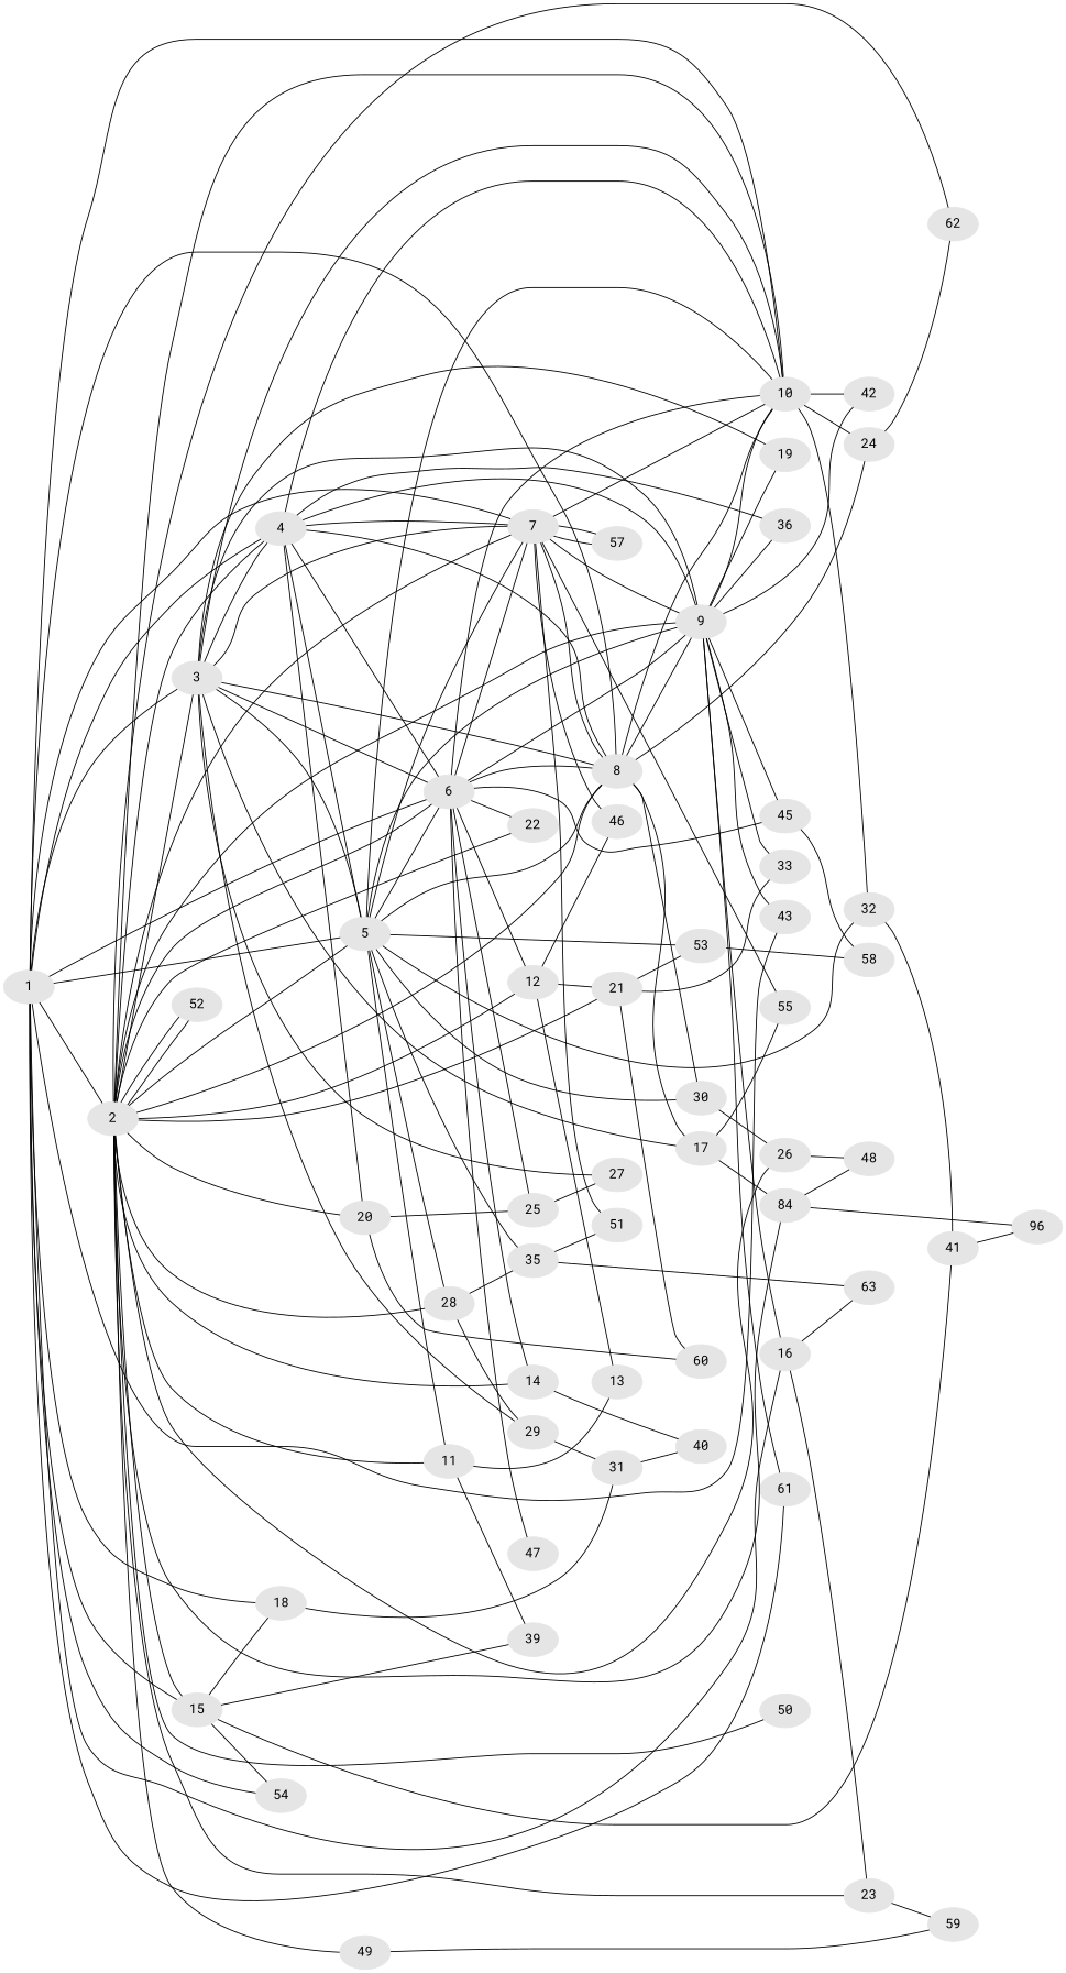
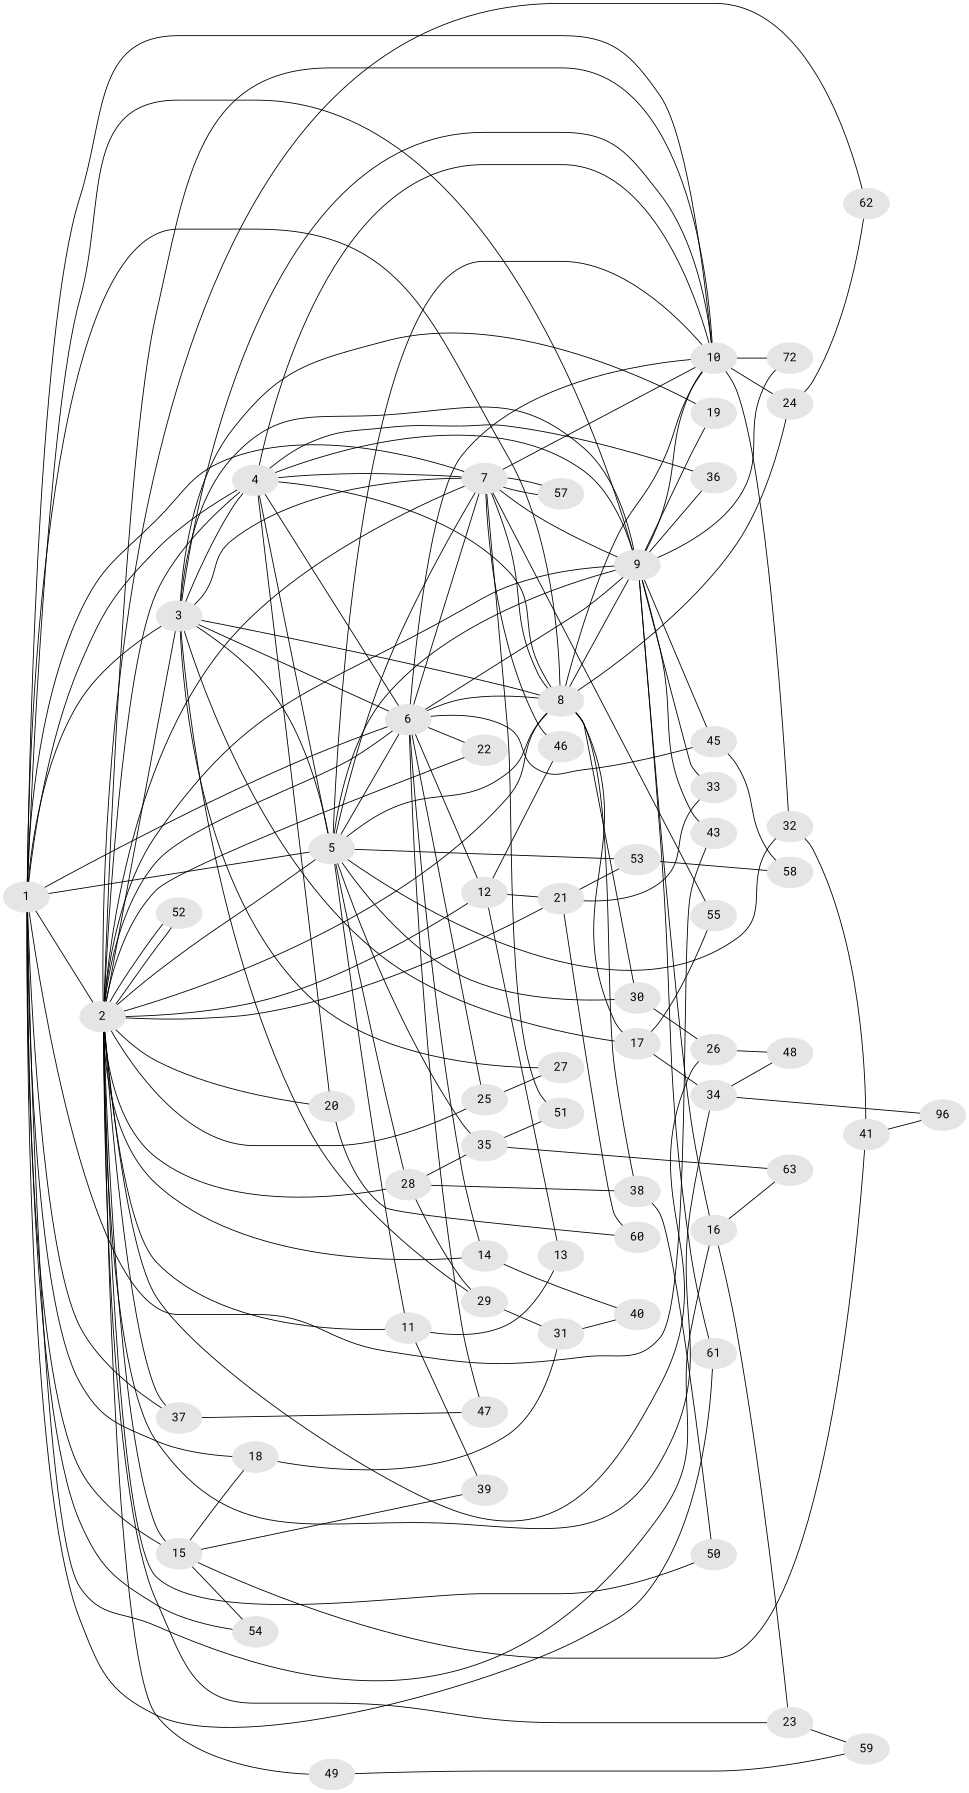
  graph {
    fontname="Roboto Mono"
    rankdir=LR
    node [color=gray90 fontname="Roboto Mono" style=filled]
    edge [fontname="Roboto Mono"]
    1
    2
    3
    4
    5
    6
    7
    8
    9
    10
    15
    16
    18
+   37
    43
    54
    61
    11
    12
    14
    20
    21
    22
    23
    25
    26
    28
-   34 [label=84]
+   34
    49
    50
    52
    62
    17
    19
    27
    29
    36
    30
    32
    35
    53
    45
    47
    46
    51
    55
    57
    24
+   38
    33
-   42
+   42 [label=72]
    39
    41
    63
    31
    13
    40
    60
    59
    48
    n61 [label=96]
    58
    1 -- 2
    1 -- 3
    1 -- 4
    1 -- 5
    1 -- 6
    1 -- 7
    1 -- 8
+   1 -- 9
    1 -- 10
    1 -- 15
    1 -- 16
    1 -- 18
+   1 -- 37
    1 -- 43
    1 -- 54
    1 -- 61
    2 -- 3
    2 -- 4
    2 -- 5
    2 -- 6
    2 -- 7
    2 -- 8
    2 -- 9
    2 -- 10
    2 -- 15
+   2 -- 37
    2 -- 11
    2 -- 12
    2 -- 14
    2 -- 20
    2 -- 21
    2 -- 22
    2 -- 23
-   20 -- 25
+   2 -- 25
    2 -- 26
    2 -- 28
    2 -- 34
    2 -- 49
    2 -- 50
    2 -- 52
    2 -- 52
    2 -- 62
    3 -- 4
    3 -- 5
    3 -- 6
    3 -- 7
    3 -- 8
    3 -- 9
    3 -- 10
    3 -- 17
    3 -- 19
    3 -- 27
    3 -- 29
    4 -- 5
    4 -- 6
    4 -- 7
    4 -- 8
    4 -- 9
    4 -- 10
    4 -- 20
    4 -- 36
    5 -- 6
    5 -- 7
    5 -- 8
    5 -- 9
    5 -- 10
    5 -- 11
    5 -- 28
    5 -- 30
    5 -- 32
    5 -- 35
    5 -- 53
    6 -- 7
    6 -- 8
    6 -- 9
    6 -- 10
    6 -- 12
    6 -- 14
    6 -- 22
    6 -- 25
    6 -- 45
    6 -- 47
    7 -- 8
    7 -- 9
    7 -- 10
    7 -- 46
    7 -- 51
    7 -- 55
    7 -- 57
    7 -- 57
    8 -- 9
    8 -- 10
    8 -- 17
    8 -- 30
    8 -- 24
+   8 -- 38
    9 -- 10
    9 -- 16
    9 -- 43
    9 -- 61
    9 -- 19
    9 -- 36
    9 -- 45
    9 -- 33
    9 -- 42
    10 -- 32
    10 -- 24
    10 -- 42
    15 -- 18
    15 -- 54
    15 -- 39
    15 -- 41
    16 -- 23
    16 -- 63
    18 -- 31
+   37 -- 47
    11 -- 39
    11 -- 13
    12 -- 21
    12 -- 46
    12 -- 13
    14 -- 40
    20 -- 60
    21 -- 53
    21 -- 33
    21 -- 60
    23 -- 59
    25 -- 27
    26 -- 48
    28 -- 29
    28 -- 35
+   28 -- 38
    34 -- 48
    34 -- n61
    49 -- 59
    17 -- 34
    17 -- 55
    29 -- 31
    30 -- 26
    32 -- 41
    35 -- 51
    35 -- 63
    53 -- 58
    45 -- 58
    24 -- 62
+   38 -- 50
    41 -- n61
    31 -- 40
  }
